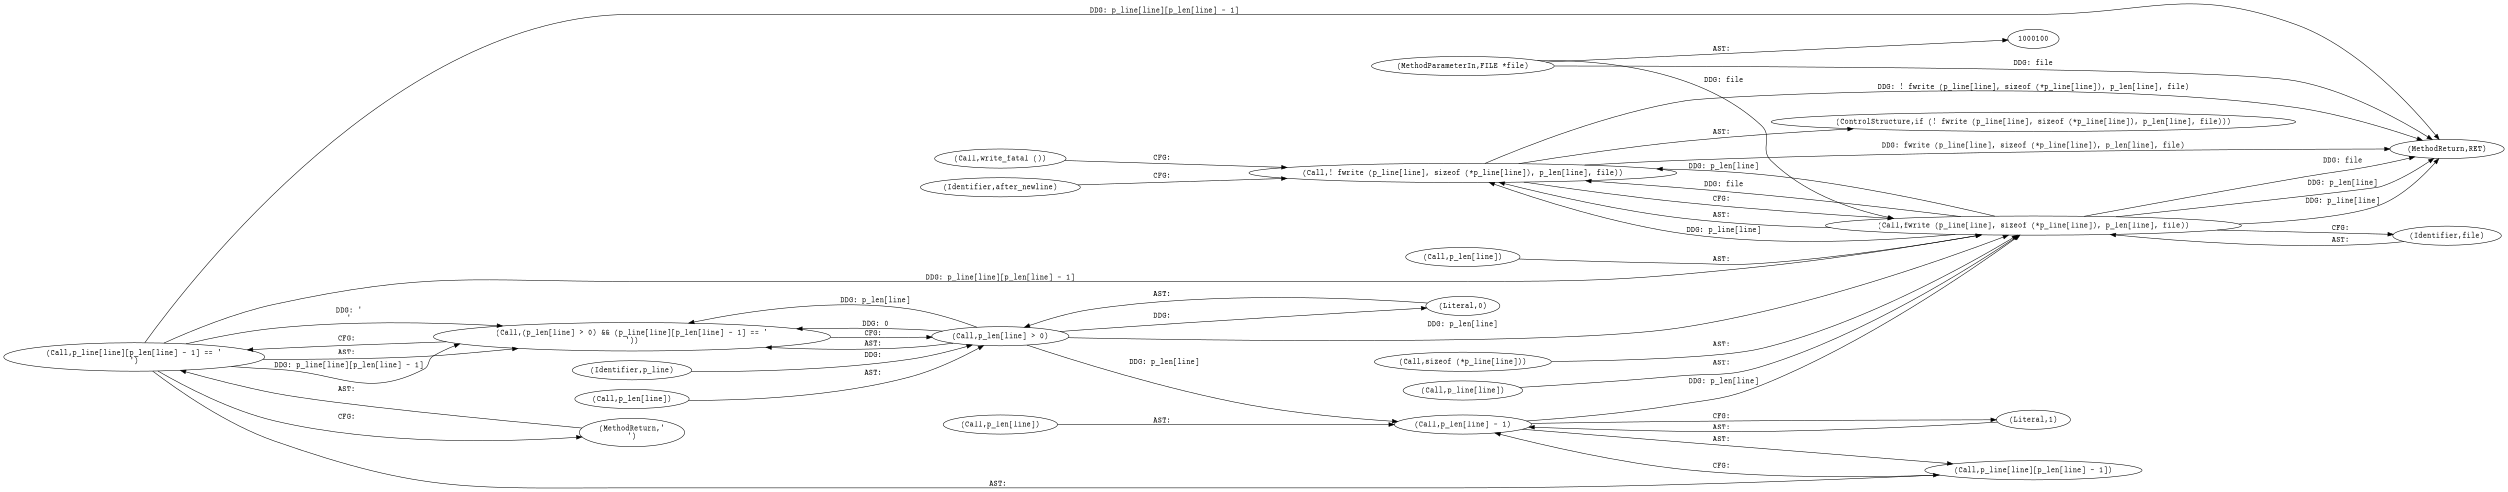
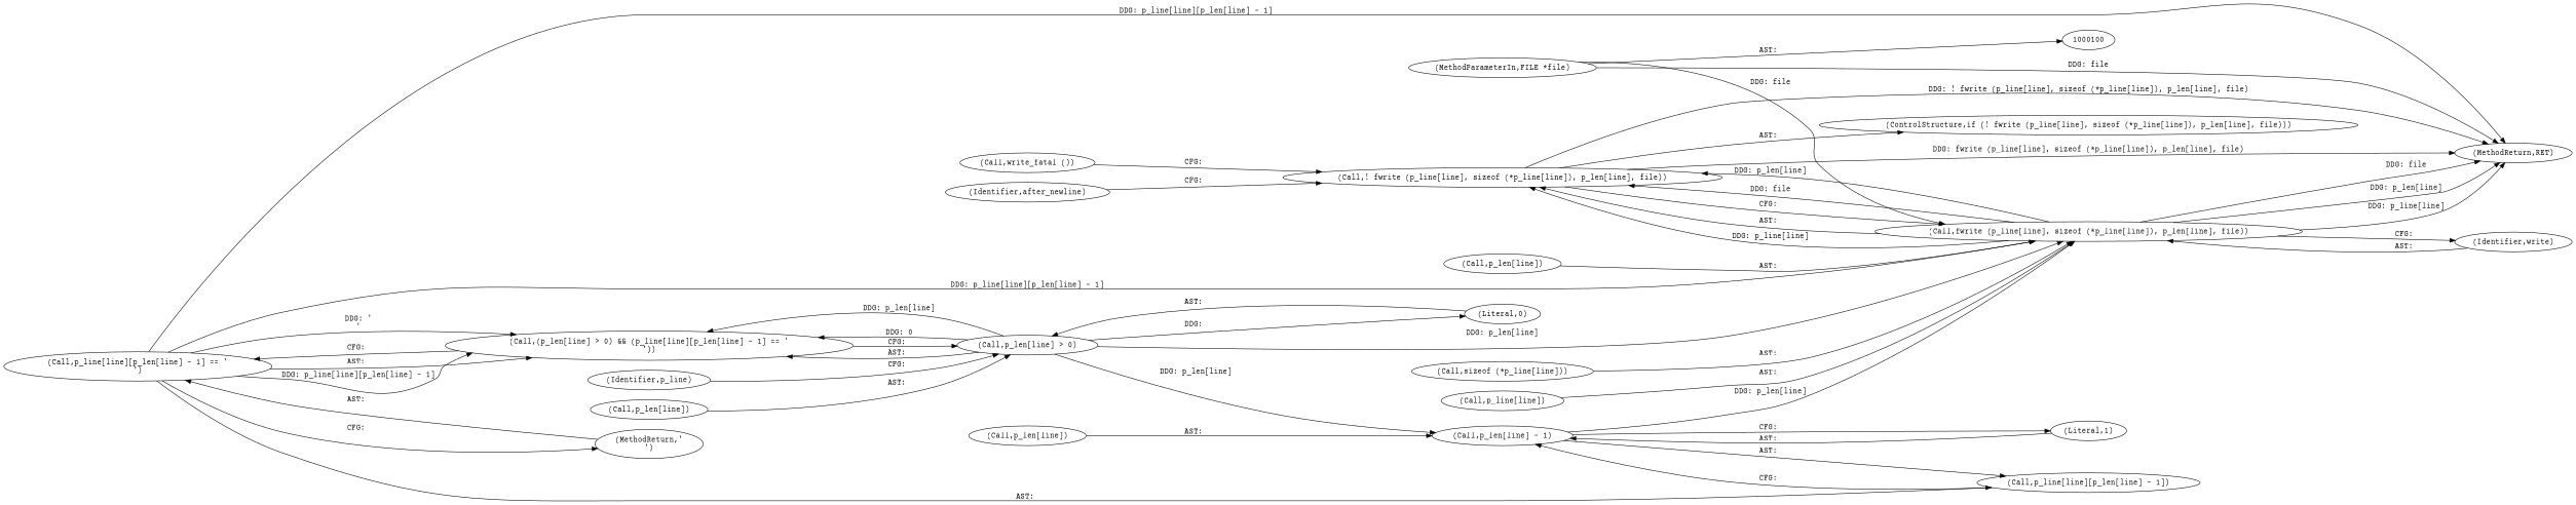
  digraph {
    fontname="Courier Prime"
    rankdir=LR
    node [fontname="Courier Prime"]
    edge [fontname="Courier Prime"]
    n1 [label="(Call,! fwrite (p_line[line], sizeof (*p_line[line]), p_len[line], file))"]
    n2 [label="(Call,fwrite (p_line[line], sizeof (*p_line[line]), p_len[line], file))"]
    n3 [label="(MethodReturn,RET)"]
    n4 [label="(ControlStructure,if (! fwrite (p_line[line], sizeof (*p_line[line]), p_len[line], file)))"]
-   n5 [label="(Identifier,file)"]
+   n5 [label="(Identifier,write)"]
    n6 [label="(Call,p_line[line][p_len[line] - 1] == '\n')"]
    n7 [label="(MethodReturn,'\n')"]
    n8 [label="(Call,(p_len[line] > 0) && (p_line[line][p_len[line] - 1] == '\n'))"]
    n9 [label="(Call,p_line[line][p_len[line] - 1])"]
    n10 [label="(Call,p_len[line] > 0)"]
    n11 [label="(Call,p_len[line] - 1)"]
    n12 [label="(Literal,1)"]
    n13 [label="(Literal,0)"]
    n14 [label="(MethodParameterIn,FILE *file)"]
    1000100
    n16 [label="(Call,sizeof (*p_line[line]))"]
    n17 [label="(Call,p_len[line])"]
    n18 [label="(Identifier,p_line)"]
    n19 [label="(Call,p_line[line])"]
    n20 [label="(Call,p_len[line])"]
    n21 [label="(Call,p_len[line])"]
    n22 [label="(Call,write_fatal ())"]
    n23 [label="(Identifier,after_newline)"]
    n1 -> n2 [label="CFG: "]
    n1 -> n3 [label="DDG: ! fwrite (p_line[line], sizeof (*p_line[line]), p_len[line], file)"]
    n1 -> n3 [label="DDG: fwrite (p_line[line], sizeof (*p_line[line]), p_len[line], file)"]
    n1 -> n4 [label="AST: "]
    n2 -> n1 [label="AST: "]
    n2 -> n1 [label="DDG: p_line[line]"]
    n2 -> n1 [label="DDG: p_len[line]"]
    n2 -> n1 [label="DDG: file"]
    n2 -> n3 [label="DDG: p_line[line]"]
    n2 -> n3 [label="DDG: file"]
    n2 -> n3 [label="DDG: p_len[line]"]
    n2 -> n5 [label="CFG: "]
    n5 -> n2 [label="AST: "]
    n6 -> n2 [label="DDG: p_line[line][p_len[line] - 1]"]
    n6 -> n3 [label="DDG: p_line[line][p_len[line] - 1]"]
    n6 -> n7 [label="CFG: "]
    n6 -> n8 [label="AST: "]
    n6 -> n8 [label="DDG: p_line[line][p_len[line] - 1]"]
    n6 -> n8 [label="DDG: '\n'"]
    n6 -> n9 [label="AST: "]
    n7 -> n6 [label="AST: "]
    n8 -> n6 [label="CFG: "]
    n8 -> n10 [label="CFG: "]
    n9 -> n11 [label="CFG: "]
    n10 -> n2 [label="DDG: p_len[line]"]
    n10 -> n8 [label="AST: "]
    n10 -> n8 [label="DDG: p_len[line]"]
    n10 -> n8 [label="DDG: 0"]
    n10 -> n11 [label="DDG: p_len[line]"]
    n10 -> n13 [label="DDG: "]
    n11 -> n2 [label="DDG: p_len[line]"]
    n11 -> n9 [label="AST: "]
    n11 -> n12 [label="CFG: "]
    n12 -> n11 [label="AST: "]
    n13 -> n10 [label="AST: "]
    n14 -> n2 [label="DDG: file"]
    n14 -> n3 [label="DDG: file"]
    n14 -> 1000100 [label="AST: "]
    n16 -> n2 [label="AST: "]
    n17 -> n11 [label="AST: "]
-   n18 -> n10 [label="DDG: "]
+   n18 -> n10 [label="CFG: "]
    n19 -> n2 [label="AST: "]
    n20 -> n2 [label="AST: "]
    n21 -> n10 [label="AST: "]
    n22 -> n1 [label="CFG: "]
    n23 -> n1 [label="CFG: "]
  }
